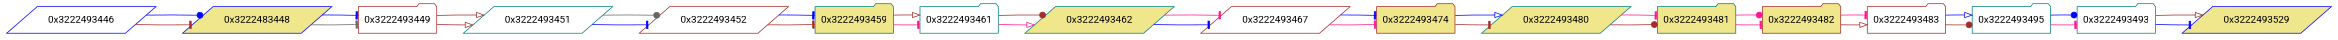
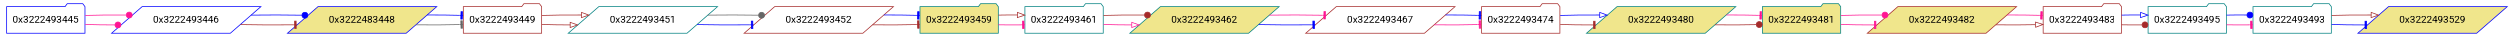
  digraph {
    fontname=Roboto
    rankdir=LR
    node [color=teal fillcolor=white fontname=Roboto shape=folder style=filled]
    edge [arrowhead=tee color=deeppink fontname=Roboto]
+   n1 [color=blue label="0x3222493445"]
    n2 [color=blue label="0x3222493446" shape=parallelogram]
    n3 [color=blue fillcolor=khaki label="0x3222483448" shape=parallelogram]
    n4 [color=brown label="0x3222493449"]
    n5 [label="0x3222493451" shape=parallelogram]
    n6 [color=brown label="0x3222493452" shape=parallelogram]
    n7 [fillcolor=khaki label="0x3222493459"]
    n8 [label="0x3222493461"]
    n9 [fillcolor=khaki label="0x3222493462" shape=parallelogram]
    n10 [color=brown label="0x3222493467" shape=parallelogram]
-   n11 [color=brown fillcolor=khaki label="0x3222493474"]
+   n11 [color=brown label="0x3222493474"]
    n12 [fillcolor=khaki label="0x3222493480" shape=parallelogram]
    n13 [fillcolor=khaki label="0x3222493481"]
-   n14 [color=brown fillcolor=khaki label="0x3222493482"]
+   n14 [color=brown fillcolor=khaki label="0x3222493482" shape=parallelogram]
    n15 [color=brown label="0x3222493483"]
    n16 [label="0x3222493495"]
    n17 [label="0x3222493493"]
    n18 [color=blue fillcolor=khaki label="0x3222493529" shape=parallelogram]
+   n1 -> n2 [arrowhead=dot]
+   n1 -> n2 [arrowhead=dot]
    n2 -> n3 [color=brown]
    n2 -> n3 [arrowhead=dot color=blue]
    n3 -> n4 [color=gray40]
    n3 -> n4 [color=blue]
    n4 -> n5 [arrowhead=onormal color=brown]
    n4 -> n5 [arrowhead=onormal color=brown]
    n5 -> n6 [color=blue]
    n5 -> n6 [arrowhead=dot color=gray40]
    n6 -> n7 [color=brown]
    n6 -> n7 [color=blue]
    n7 -> n8
    n7 -> n8 [arrowhead=onormal color=brown]
    n8 -> n9 [arrowhead=onormal]
    n8 -> n9 [arrowhead=dot color=brown]
    n9 -> n10 [color=blue]
    n9 -> n10
    n10 -> n11
    n10 -> n11 [color=blue]
    n11 -> n12 [color=brown]
    n11 -> n12 [arrowhead=onormal color=blue]
    n12 -> n13 [arrowhead=dot color=brown]
    n12 -> n13
    n13 -> n14
    n13 -> n14 [arrowhead=dot]
    n14 -> n15 [arrowhead=onormal color=brown]
    n14 -> n15
    n15 -> n16 [arrowhead=dot color=brown]
    n15 -> n16 [arrowhead=onormal color=blue]
    n16 -> n17
    n16 -> n17 [arrowhead=dot color=blue]
    n17 -> n18 [color=blue]
    n17 -> n18 [arrowhead=onormal color=brown]
  }
